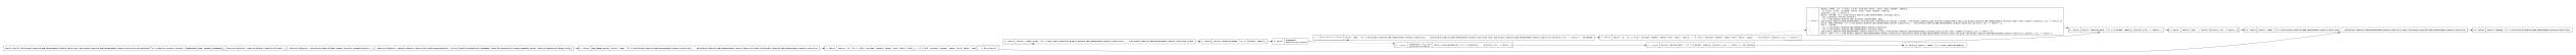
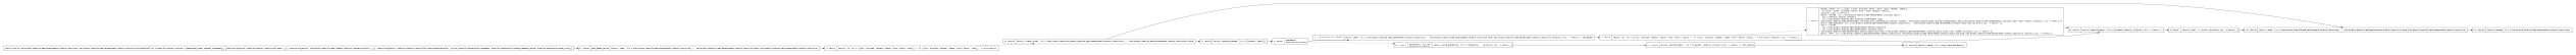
  digraph {
    fontname="Courier Prime"
    rankdir=LR
    node [fontname="Courier Prime" shape=record]
    edge [fontname="Courier Prime"]
    n1 [label="{0\:\ 0x0000|MTH_ENTER_BLOCK\l|0x0000: SGET  (r0 I:com.google.android.gms.measurement.module.Analytics) =  com.google.android.gms.measurement.module.Analytics.zzub com.google.android.gms.measurement.module.Analytics \l}"]
    n2 [label="{1\:\ 0x0002|0x0002: IF  (r0 I:?[int, boolean, OBJECT, ARRAY, byte, short, char]) != (0 ?[int, boolean, OBJECT, ARRAY, byte, short, char])  \-\> B:13:0x001c \l}"]
    n3 [label="{2\:\ 0x0004|0x0004: CONST_CLASS  (r0 I:java.lang.Class\<com.google.android.gms.measurement.module.Analytics\>) =  com.google.android.gms.measurement.module.Analytics.class \l}"]
    n4 [label="{13\:\ 0x001c|0x001c: SGET  (r2 I:com.google.android.gms.measurement.module.Analytics) =  com.google.android.gms.measurement.module.Analytics.zzub com.google.android.gms.measurement.module.Analytics \l}"]
    n5 [label="{3\:\ 0x0006|0x0006: MONITOR_ENTER  (r0 I:?[OBJECT, ARRAY]) \l}"]
    n6 [label="{14\:\ 0x001e|0x001e: RETURN  (r2 I:com.google.android.gms.measurement.module.Analytics) \l}"]
    n7 [label="{4\:\ 0x0007|SYNTHETIC\lSplitter:B:4:4x0007\l}"]
    n8 [label="{5\:\ ?|Splitter:B:3:0x0007\l|0x0007: SGET  (r1 I:com.google.android.gms.measurement.module.Analytics) =  com.google.android.gms.measurement.module.Analytics.zzub com.google.android.gms.measurement.module.Analytics A[Catch:\{ all \-\> 0x0019 \}, TRY_ENTER]\l}"]
    n9 [label="{10\:\ 0x0019|ExcHandler: all null\lSplitter:B:4:0x0007\l|0x0019: MOVE_EXCEPTION  (r2 I:?[OBJECT]) =  A[Catch:\{ all \-\> 0x0019 \}]\l}"]
    n10 [label="{6\:\ 0x0009|0x0009: IF  (r1 I:?[int, boolean, OBJECT, ARRAY, byte, short, char]) != (0 ?[int, boolean, OBJECT, ARRAY, byte, short, char])  \-\> B:8:0x0017 A[Catch:\{ all \-\> 0x0019 \}]\l}"]
    n11 [label="{11\:\ 0x001a|0x001a: MONITOR_EXIT  (r0 I:?[OBJECT, ARRAY]) A[Catch:\{ all \-\> 0x0019 \}, TRY_LEAVE]\l}"]
    n12 [label="{7\:\ 0x000b|0x000b: CONST  (r1 I:?[int, float, boolean, short, byte, char, OBJECT, ARRAY]) = \l  (0 ?[int, float, boolean, short, byte, char, OBJECT, ARRAY])\l A[Catch:\{ all \-\> 0x0019 \}]\l0x000c: INVOKE  (r2 I:com.google.android.gms.measurement.internal.zzfj) = \l  (r2 I:android.content.Context)\l  (r1 I:com.google.android.gms.internal.measurement.zzx)\l com.google.android.gms.measurement.internal.zzfj.zza(android.content.Context, com.google.android.gms.internal.measurement.zzx):com.google.android.gms.measurement.internal.zzfj type: STATIC A[Catch:\{ all \-\> 0x0019 \}]\l0x0010: NEW_INSTANCE  (r1 I:com.google.android.gms.measurement.module.Analytics) =  com.google.android.gms.measurement.module.Analytics A[Catch:\{ all \-\> 0x0019 \}]\l0x0012: INVOKE  \l  (r1 I:com.google.android.gms.measurement.module.Analytics)\l  (r2 I:com.google.android.gms.measurement.internal.zzfj)\l com.google.android.gms.measurement.module.Analytics.\<init\>(com.google.android.gms.measurement.internal.zzfj):void type: DIRECT A[Catch:\{ all \-\> 0x0019 \}]\l0x0015: SPUT  (r1 I:com.google.android.gms.measurement.module.Analytics) com.google.android.gms.measurement.module.Analytics.zzub com.google.android.gms.measurement.module.Analytics A[Catch:\{ all \-\> 0x0019 \}]\l}"]
    n13 [label="{8\:\ 0x0017|0x0017: MONITOR_EXIT  (r0 I:?[OBJECT, ARRAY]) A[Catch:\{ all \-\> 0x0019 \}]\l}"]
    n14 [label="{9\:\ 0x0018|0x0018: GOTO  \-\> 0x001c A[Catch:\{ all \-\> 0x0019 \}]\l}"]
    n15 [label="{12\:\ 0x001b|0x001b: THROW  (r2 I:java.lang.Throwable) \l}"]
    n16 [label="{public static com.google.android.gms.measurement.module.Analytics com.google.android.gms.measurement.module.Analytics.getInstance((r2 I:android.content.Context A[IMMUTABLE_TYPE, METHOD_ARGUMENT]))  | Annotation[BUILD, android.support.annotation.Keep, \{\}], Annotation[BUILD, com.google.android.gms.common.internal.ShowFirstParty, \{\}], Annotation[BUILD, android.support.annotation.RequiresPermission, \{allOf=[android.permission.INTERNET, android.permission.ACCESS_NETWORK_STATE, android.permission.WAKE_LOCK]\}]\l}"]
    n1 -> n2
    n2 -> n3 [style=dashed]
-   n2 -> n4
+   n3 -> n4
    n3 -> n5
    n4 -> n6
    n5 -> n7
    n7 -> n8
    n7 -> n9 [style=dashed]
    n8 -> n10
    n9 -> n11
    n10 -> n12 [style=dashed]
    n10 -> n13
    n11 -> n15
    n12 -> n13
    n13 -> n14
    n14 -> n4
    n16 -> n1
  }
